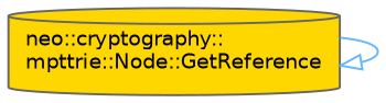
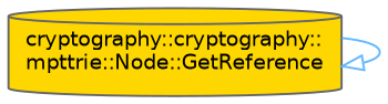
  digraph {
    rankdir=TB
-   n1 [color=gray40 fillcolor=gold fontcolor=black fontname=Helvetica fontsize=10 height=0.2 label="neo::cryptography::\lmpttrie::Node::GetReference" shape=cylinder style=filled width=0.4]
+   n1 [color=gray40 fillcolor=gold fontcolor=black fontname=Helvetica fontsize=10 height=0.2 label="cryptography::cryptography::\lmpttrie::Node::GetReference" shape=cylinder style=filled width=0.4]
    n1 -> n1 [color=steelblue1 fontname=Helvetica fontsize=10 labelfontname=Helvetica labelfontsize=10 style=solid arrowhead=onormal]
  }
